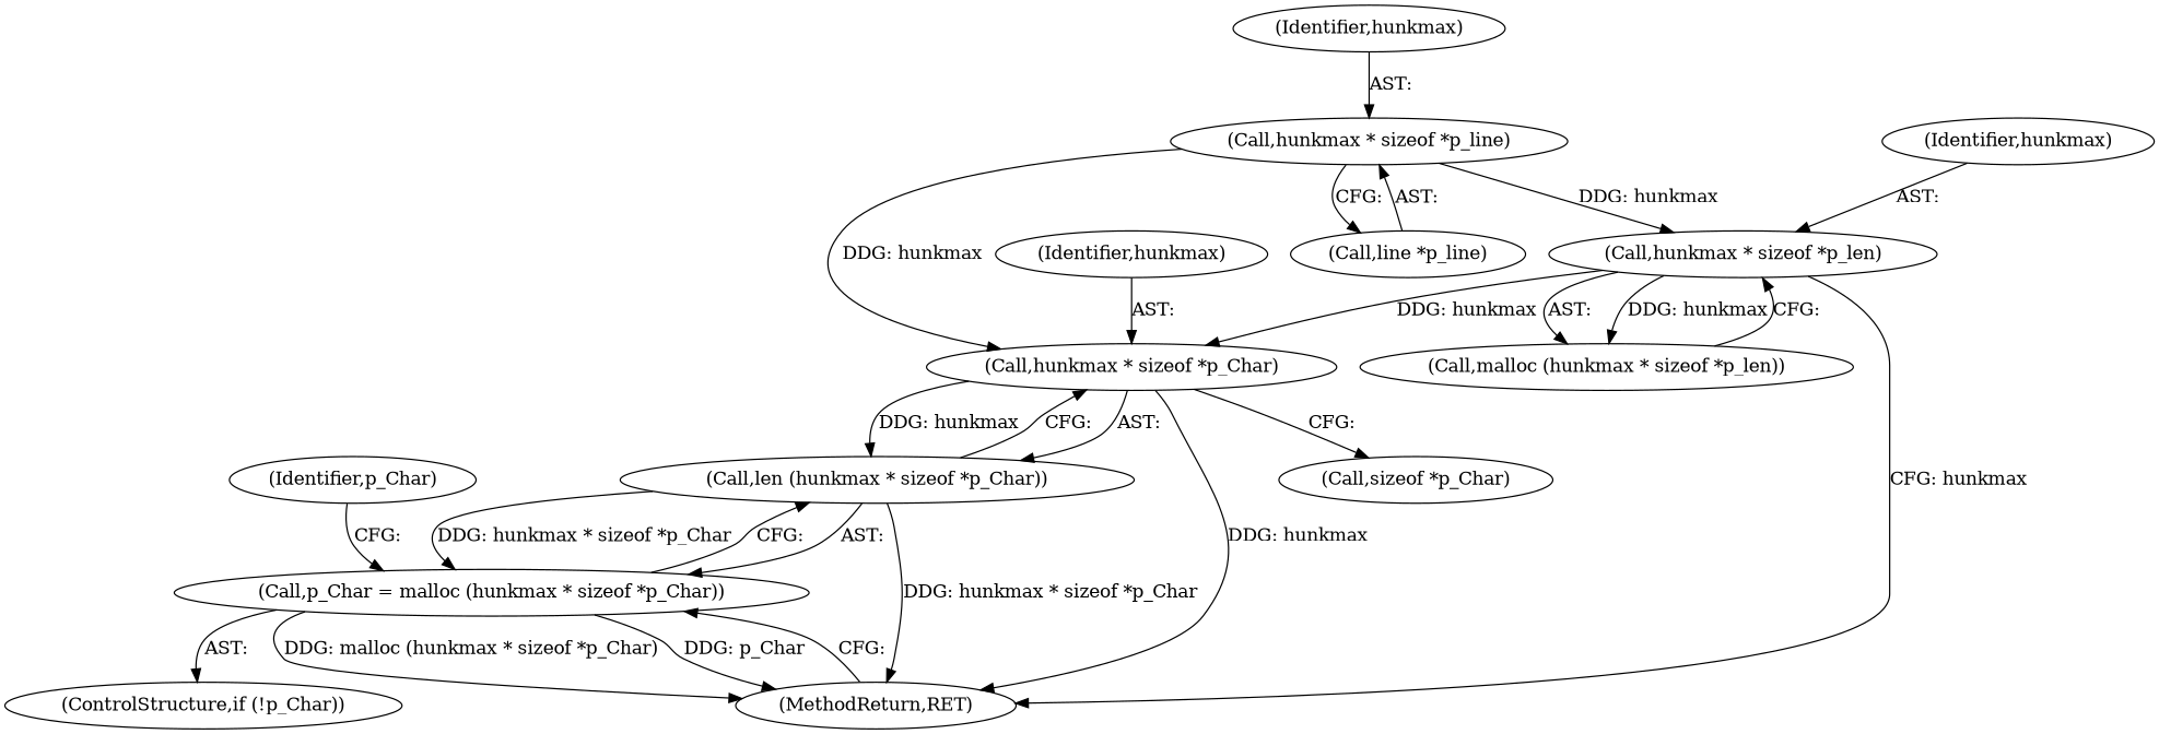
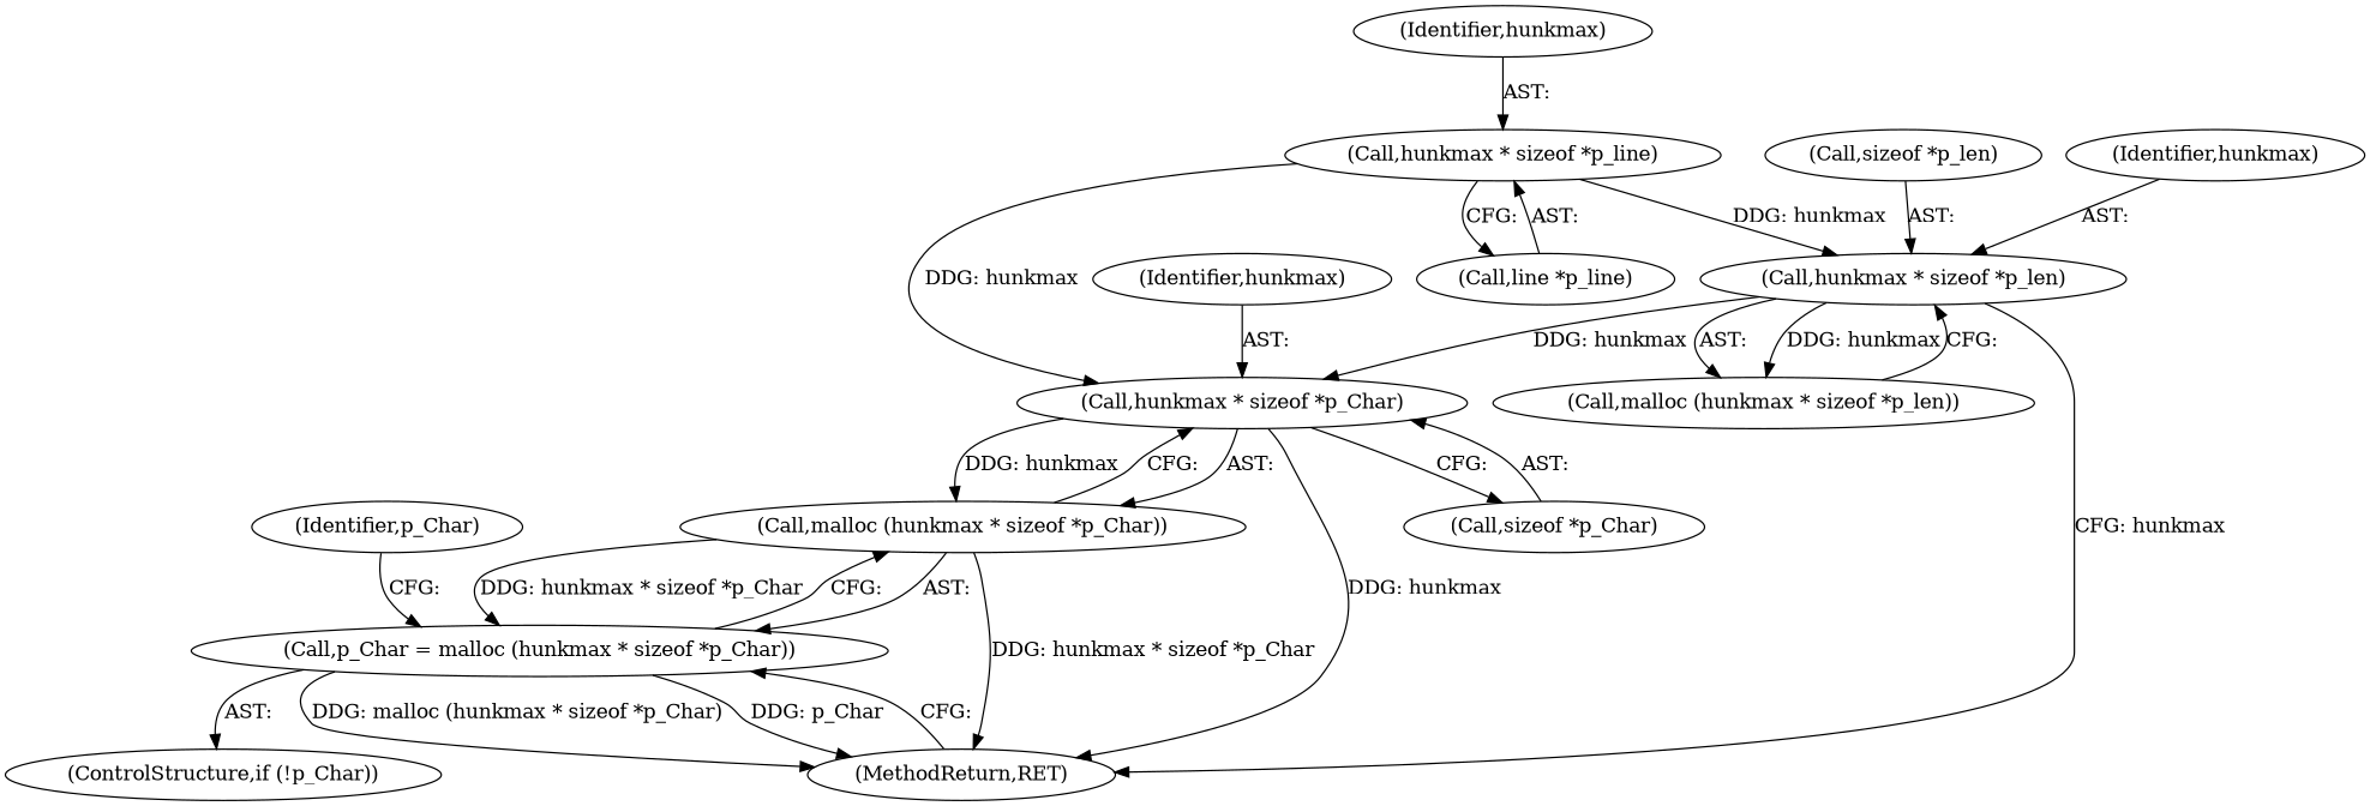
  digraph {
    n1 [label="(Call,hunkmax * sizeof *p_Char)"]
-   n2 [label="(Call,len (hunkmax * sizeof *p_Char))"]
+   n2 [label="(Call,malloc (hunkmax * sizeof *p_Char))"]
    n3 [label="(Call,sizeof *p_Char)"]
    n4 [label="(MethodReturn,RET)"]
    n5 [label="(Call,p_Char = malloc (hunkmax * sizeof *p_Char))"]
    n6 [label="(Call,hunkmax * sizeof *p_len)"]
    n7 [label="(Call,malloc (hunkmax * sizeof *p_len))"]
+   n8 [label="(Call,sizeof *p_len)"]
    n9 [label="(Call,hunkmax * sizeof *p_line)"]
    n10 [label="(Call,line *p_line)"]
    n11 [label="(ControlStructure,if (!p_Char))"]
    n12 [label="(Identifier,hunkmax)"]
    n13 [label="(Identifier,p_Char)"]
    n14 [label="(Identifier,hunkmax)"]
    n15 [label="(Identifier,hunkmax)"]
    n1 -> n2 [label="AST: "]
    n1 -> n2 [label="DDG: hunkmax"]
    n1 -> n3 [label="CFG: "]
    n1 -> n4 [label="DDG: hunkmax"]
    n2 -> n1 [label="CFG: "]
    n2 -> n4 [label="DDG: hunkmax * sizeof *p_Char"]
    n2 -> n5 [label="AST: "]
    n2 -> n5 [label="DDG: hunkmax * sizeof *p_Char"]
+   n3 -> n1 [label="AST: "]
    n4 -> n5 [label="CFG: "]
    n5 -> n2 [label="CFG: "]
    n5 -> n4 [label="DDG: malloc (hunkmax * sizeof *p_Char)"]
    n5 -> n4 [label="DDG: p_Char"]
    n5 -> n11 [label="AST: "]
    n6 -> n1 [label="DDG: hunkmax"]
    n6 -> n4 [label="CFG: hunkmax"]
    n6 -> n7 [label="AST: "]
    n6 -> n7 [label="DDG: hunkmax"]
    n7 -> n6 [label="CFG: "]
+   n8 -> n6 [label="AST: "]
    n9 -> n1 [label="DDG: hunkmax"]
    n9 -> n6 [label="DDG: hunkmax"]
    n9 -> n10 [label="CFG: "]
    n10 -> n9 [label="AST: "]
    n12 -> n1 [label="AST: "]
    n13 -> n5 [label="CFG: "]
    n14 -> n9 [label="AST: "]
    n15 -> n6 [label="AST: "]
  }
